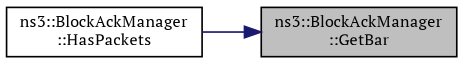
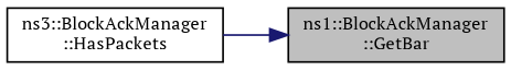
  digraph {
    rankdir=RL
    fontname="PT Serif"
    node [color=black fontname="PT Serif" fontsize=10 shape=record style=filled]
-   n1 [fillcolor=grey75 fontcolor=black height=0.2 label="ns3::BlockAckManager\l::GetBar" width=0.4]
+   n1 [fillcolor=grey75 fontcolor=black height=0.2 label="ns1::BlockAckManager\l::GetBar" width=0.4]
    n2 [fillcolor=white height=0.2 label="ns3::BlockAckManager\l::HasPackets" width=0.4]
    n1 -> n2 [color=midnightblue dir=back fontname="PT Serif" fontsize=10 labelfontname=Helvetica labelfontsize=10 style=solid]
  }
